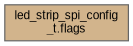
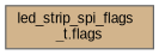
  digraph {
    rankdir=LR
    fontname="Liberation Sans"
-   n1 [color=grey40 fillcolor=tan fontname="Liberation Sans" fontsize=10 height=0.2 label="led_strip_spi_config\l_t.flags" shape=box style=filled width=0.4]
+   n1 [color=grey40 fillcolor=tan fontname="Liberation Sans" fontsize=10 height=0.2 label="led_strip_spi_flags\l_t.flags" shape=box style=filled width=0.4]
  }
